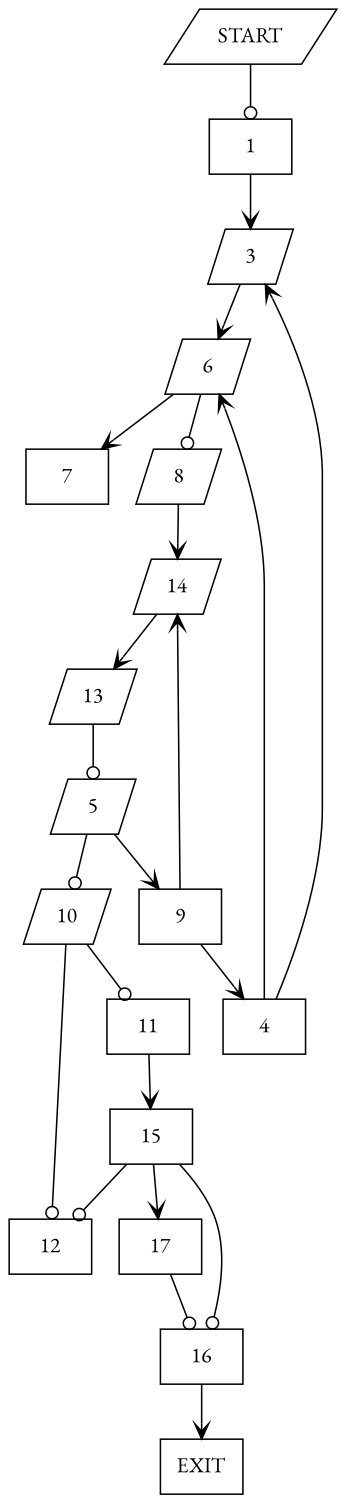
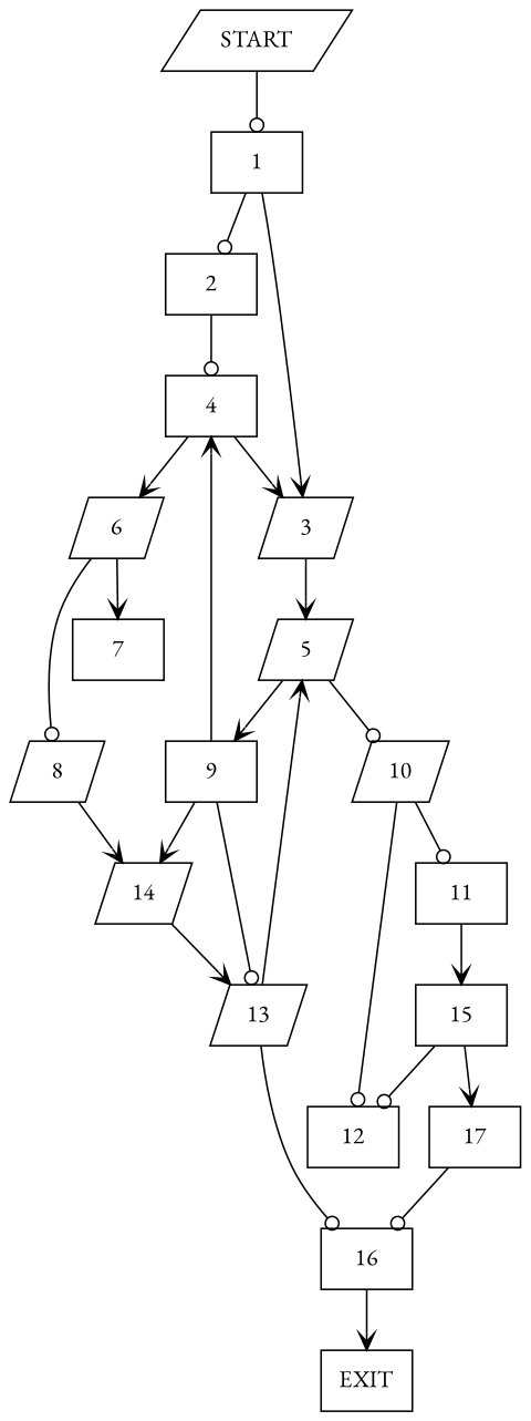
  digraph {
    fontname="EB Garamond"
    node [fontname="EB Garamond" shape=box]
    edge [arrowhead=vee fontname="EB Garamond"]
    n1 [label=START shape=parallelogram]
    1
+   2
    3 [shape=parallelogram]
    n5 [label=EXIT]
    4
    5 [shape=parallelogram]
    6 [shape=parallelogram]
    9
    10 [shape=parallelogram]
    7
    8 [shape=parallelogram]
    13 [shape=parallelogram]
    14 [shape=parallelogram]
    11
    12
    15
    16
    17
    n1 -> 1 [arrowhead=odot]
+   1 -> 2 [arrowhead=odot]
    1 -> 3
-   3 -> 6
+   2 -> 4 [arrowhead=odot]
+   3 -> 5
    4 -> 3
    4 -> 6
    5 -> 9
    5 -> 10 [arrowhead=odot]
    6 -> 7
    6 -> 8 [arrowhead=odot]
    9 -> 4
+   9 -> 13 [arrowhead=odot]
    9 -> 14
    10 -> 11 [arrowhead=odot]
    10 -> 12 [arrowhead=odot]
    8 -> 14
-   13 -> 5 [arrowhead=odot]
+   13 -> 5
    14 -> 13
    11 -> 15
    15 -> 12 [arrowhead=odot]
-   15 -> 16 [arrowhead=odot]
+   13 -> 16 [arrowhead=odot]
    15 -> 17
    16 -> n5
    17 -> 16 [arrowhead=odot]
  }
